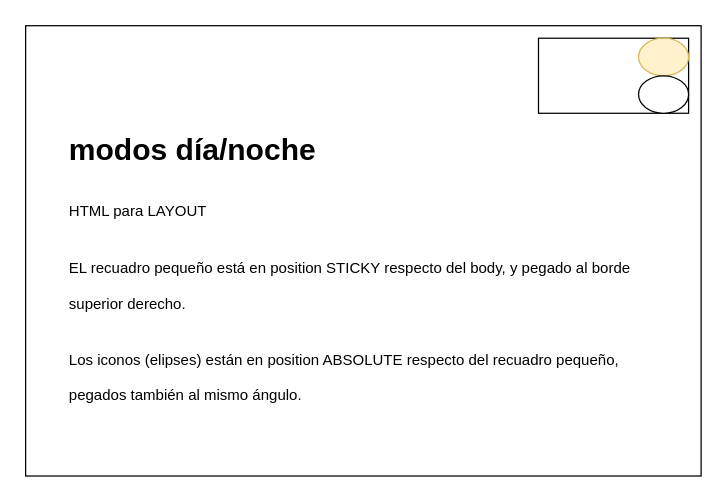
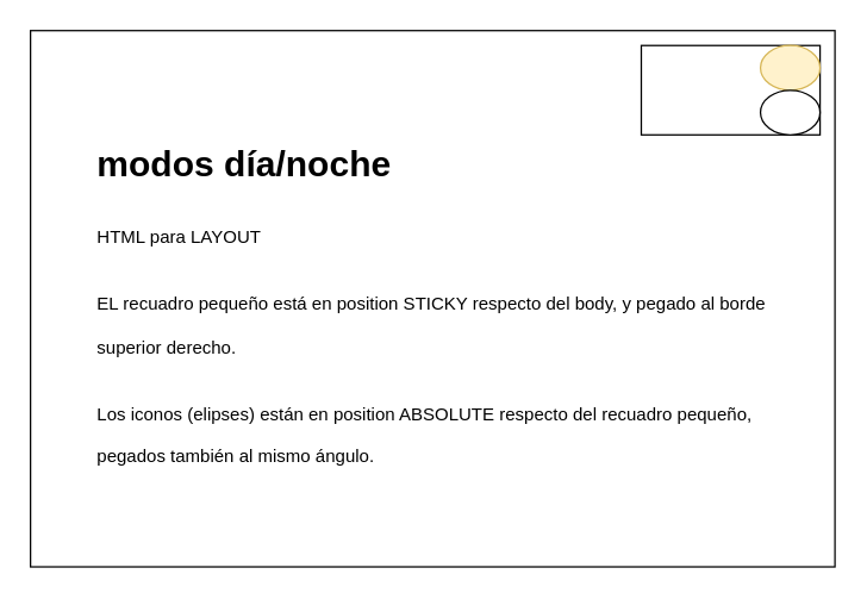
  <mxCell id="0" />
  <mxCell id="1" parent="0" />
  <mxCell id="2" value="" style="rounded=0;whiteSpace=wrap;html=1;" vertex="1" parent="1"><mxGeometry x="20" y="20" width="540" height="360" as="geometry" /></mxCell>
  <mxCell id="3" value="" style="rounded=0;whiteSpace=wrap;html=1;" vertex="1" parent="1"><mxGeometry x="430" y="30" width="120" height="60" as="geometry" /></mxCell>
  <mxCell id="4" value="" style="ellipse;whiteSpace=wrap;html=1;fillColor=#fff2cc;strokeColor=#d6b656;" vertex="1" parent="1"><mxGeometry x="510" y="30" width="40" height="30" as="geometry" /></mxCell>
  <mxCell id="5" value="" style="ellipse;whiteSpace=wrap;html=1;" vertex="1" parent="1"><mxGeometry x="510" y="60" width="40" height="30" as="geometry" /></mxCell>
- <mxCell id="6" value="&lt;h1&gt;&lt;span style=&quot;background-color: initial;&quot;&gt;modos día/noche&lt;/span&gt;&lt;/h1&gt;&lt;h1&gt;&lt;span style=&quot;background-color: initial; font-size: 12px; font-weight: normal;&quot;&gt;HTML para LAYOUT&lt;/span&gt;&lt;/h1&gt;&lt;h1&gt;&lt;span style=&quot;background-color: initial; font-size: 12px; font-weight: normal;&quot;&gt;EL recuadro pequeño está en position STICKY respecto del body, y pegado al borde superior derecho.&lt;/span&gt;&lt;/h1&gt;&lt;h1&gt;&lt;span style=&quot;background-color: initial; font-size: 12px; font-weight: normal;&quot;&gt;Los iconos (elipses) están en position ABSOLUTE respecto del recuadro pequeño, pegados también al mismo ángulo.&lt;/span&gt;&lt;br&gt;&lt;/h1&gt;" style="text;html=1;strokeColor=none;fillColor=none;spacing=5;spacingTop=-20;whiteSpace=wrap;overflow=hidden;rounded=0;" vertex="1" parent="1"><mxGeometry x="50" y="100" width="470" height="250" as="geometry" /></mxCell>
+ <mxCell id="6" value="&lt;h1&gt;&lt;span style=&quot;background-color: initial;&quot;&gt;modos día/noche&lt;/span&gt;&lt;/h1&gt;&lt;h1&gt;&lt;span style=&quot;background-color: initial; font-size: 12px; font-weight: normal;&quot;&gt;HTML para LAYOUT&lt;/span&gt;&lt;/h1&gt;&lt;h1&gt;&lt;span style=&quot;background-color: initial; font-size: 12px; font-weight: normal;&quot;&gt;EL recuadro pequeño está en position STICKY respecto del body, y pegado al borde superior derecho.&lt;/span&gt;&lt;/h1&gt;&lt;h1&gt;&lt;span style=&quot;background-color: initial; font-size: 12px; font-weight: normal;&quot;&gt;Los iconos (elipses) están en position ABSOLUTE respecto del recuadro pequeño, pegados también al mismo ángulo.&lt;/span&gt;&lt;br&gt;&lt;/h1&gt;" style="text;html=1;strokeColor=none;fillColor=none;spacing=5;spacingTop=-20;whiteSpace=wrap;overflow=hidden;rounded=0;" vertex="1" parent="1"><mxGeometry x="60" y="90" width="470" height="250" as="geometry" /></mxCell>
